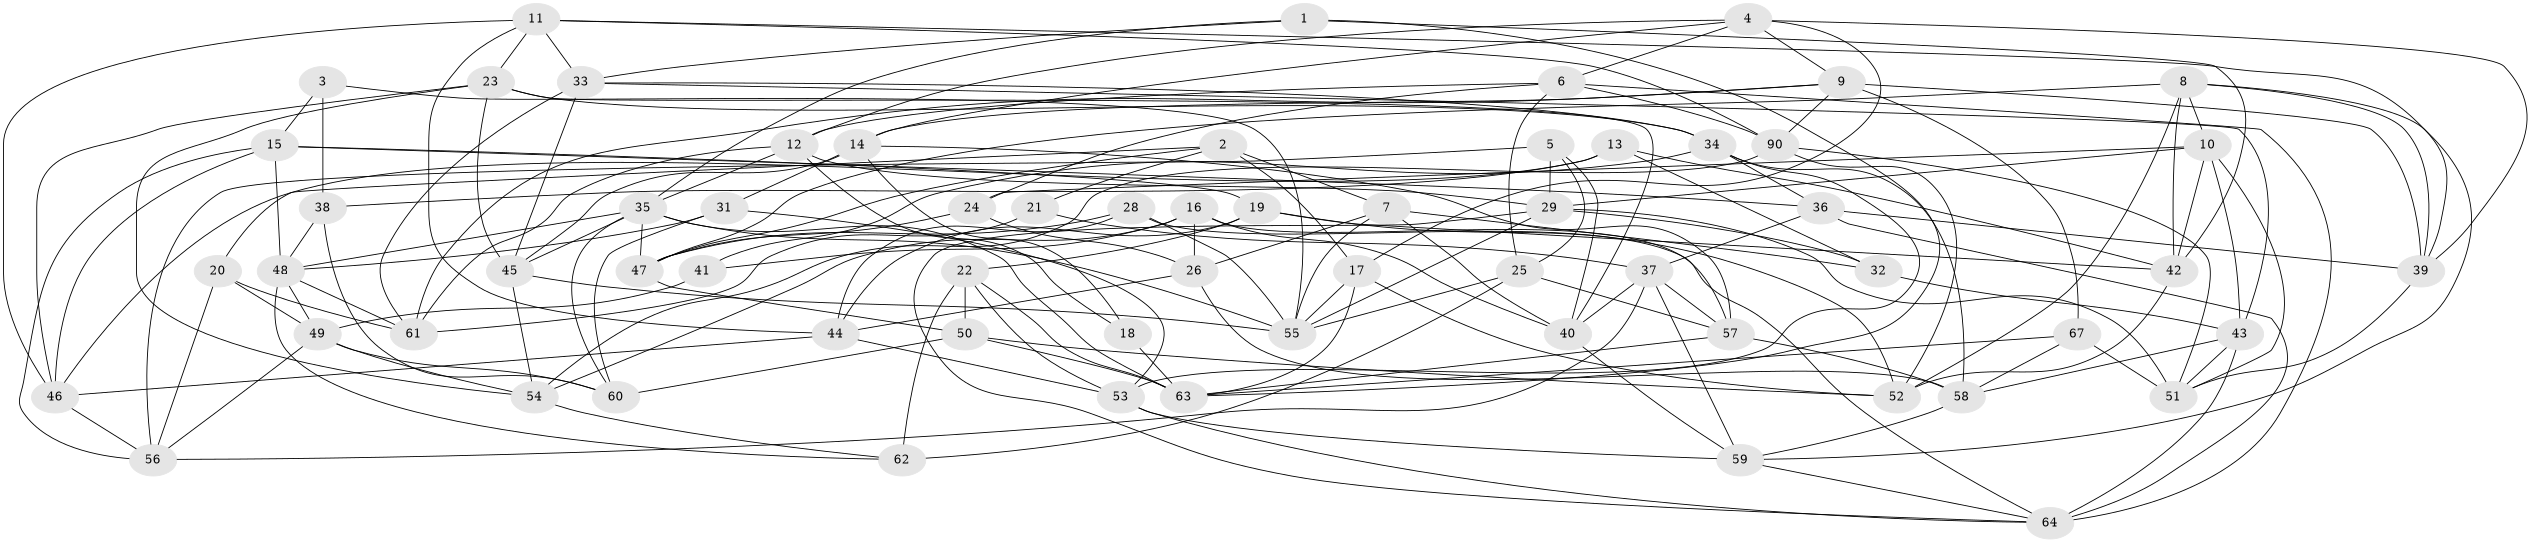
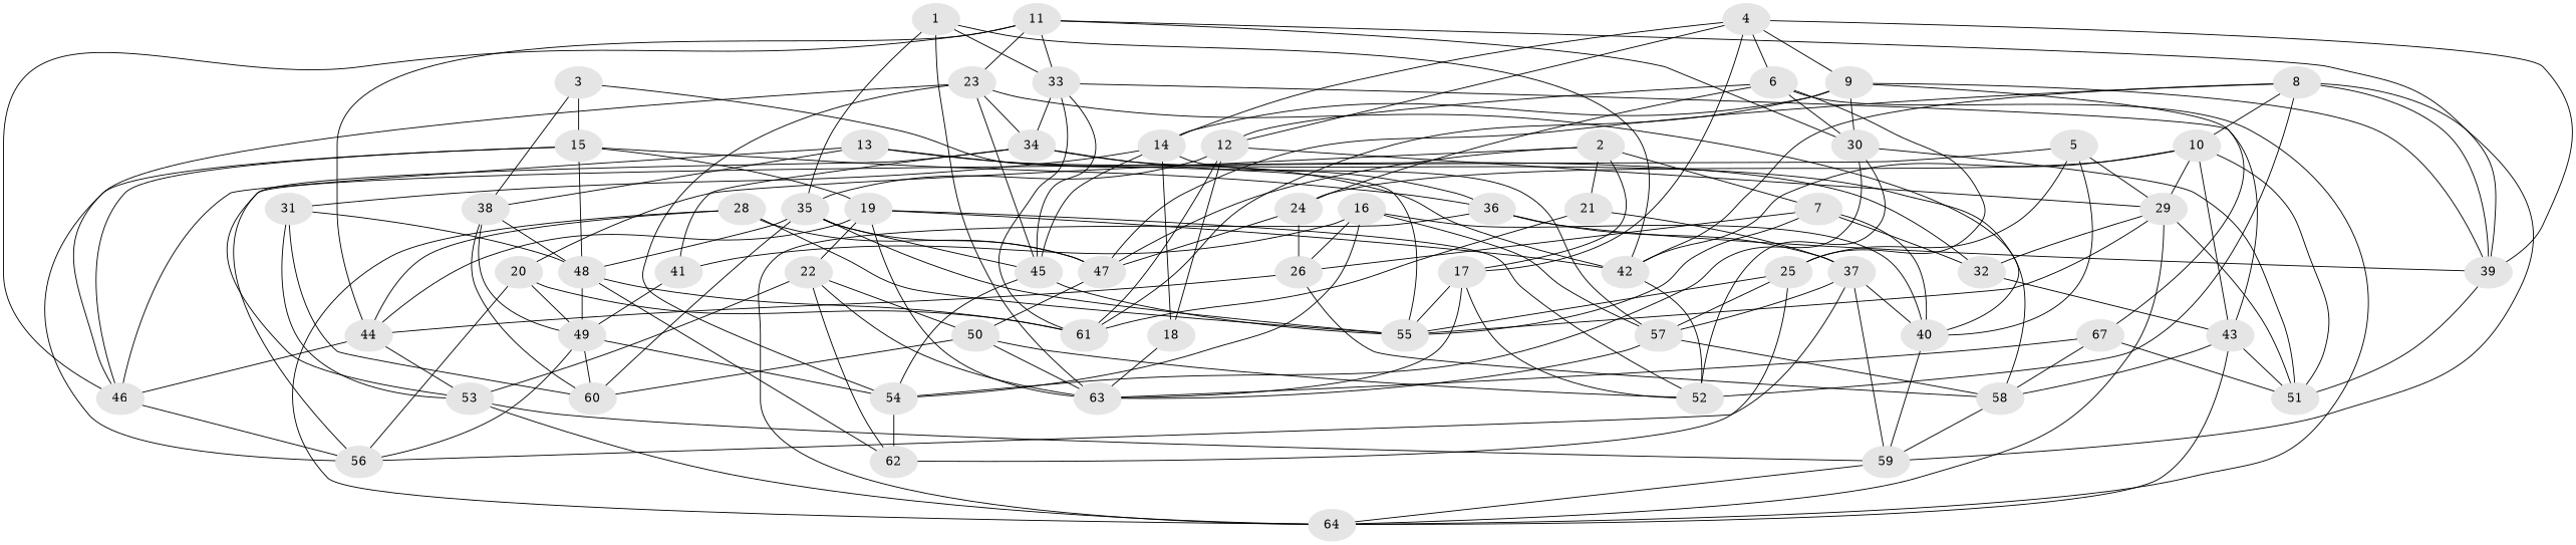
  graph {
    node [color=gray90 style=filled]
    edge [weight=1.0]
    1
    33
    35
    42
    63
    61
    43
    45
    34
    47
    55
    48
    60
    52
    2
    7
    17
    20
    21
    40
    26
    32
    56
    49
    37
    50
    3
    15
    38
    46
    19
    36
    4
    6
    9
    12
    14
    39
    25
    24
-   30 [label=90]
+   30
    64
    n43 [label=67]
    29
    18
    31
    57
    51
    5
    62
    59
    54
    44
    58
    8
    10
    11
    23
    53
    13
    22
    16
    41
    28
    1 -- 33
    1 -- 35
    1 -- 42
    1 -- 63
    33 -- 61
    33 -- 43
    33 -- 45
    33 -- 34
    35 -- 45
    35 -- 47
    35 -- 55
    35 -- 48 [weight=2.0]
    35 -- 60
    42 -- 52
    43 -- 64
    43 -- 51
    43 -- 58
    45 -- 55
    45 -- 54
    34 -- 36
    34 -- 58
    34 -- 53
    34 -- 41
    47 -- 50
    48 -- 61
    48 -- 49
    48 -- 62
    2 -- 47
    2 -- 7
    2 -- 17 [weight=2.0]
    2 -- 20
    2 -- 21
    7 -- 55
    7 -- 40
    7 -- 26
    7 -- 32 [weight=2.0]
    17 -- 63
    17 -- 55
    17 -- 52
    20 -- 61
    20 -- 56
    20 -- 49
    21 -- 61
    21 -- 37
    40 -- 59
    26 -- 44
    26 -- 58
    32 -- 43
    49 -- 60
    49 -- 56
    49 -- 54
    37 -- 40
    37 -- 56
    37 -- 57
    37 -- 59
    50 -- 63
    50 -- 60 [weight=2.0]
    50 -- 52
    3 -- 55
    3 -- 15
    3 -- 38
    15 -- 48
    15 -- 56
    15 -- 46
    15 -- 19
    15 -- 36
    38 -- 48
    38 -- 60
+   38 -- 49 [weight=2.0]
    46 -- 56
    19 -- 42
-   35 -- 63
+   19 -- 63
    19 -- 52
    19 -- 44
    19 -- 22
    36 -- 37
    36 -- 39
    36 -- 64 [weight=2.0]
    4 -- 17
    4 -- 6
    4 -- 9
    4 -- 12
    4 -- 14
    4 -- 39
    6 -- 12
    6 -- 25
    6 -- 24
    6 -- 30
    6 -- 64
    9 -- 61
    9 -- 14
    9 -- 39
    9 -- 30
    9 -- n43
    12 -- 35
    12 -- 61
    12 -- 29
    12 -- 18
    14 -- 45
    14 -- 18
    14 -- 31
    14 -- 57
    39 -- 51
    25 -- 55
    25 -- 57
    25 -- 62 [weight=2.0]
    24 -- 47
    24 -- 26
    30 -- 52
    30 -- 51
    30 -- 54
    n43 -- 63
    n43 -- 51
    n43 -- 58
    29 -- 55
    29 -- 32 [weight=2.0]
    29 -- 64
    29 -- 51
    18 -- 63 [weight=2.0]
    31 -- 48
    31 -- 60
    31 -- 53
    57 -- 63
    57 -- 58
    5 -- 40
    5 -- 56
    5 -- 25
    5 -- 29
    59 -- 64
    54 -- 62
    44 -- 46
    44 -- 53
    58 -- 59
    8 -- 42
    8 -- 47
    8 -- 52
    8 -- 39
    8 -- 59
    8 -- 10
    10 -- 42
    10 -- 43
    10 -- 24
    10 -- 29
    10 -- 51
    11 -- 33
    11 -- 46
    11 -- 39
    11 -- 30
    11 -- 44
    11 -- 23
    23 -- 45
    23 -- 34
    23 -- 40
    23 -- 46
    23 -- 54
    53 -- 64
    53 -- 59
    13 -- 42
    13 -- 32
    13 -- 38
    13 -- 46
    22 -- 63 [weight=2.0]
    22 -- 50
    22 -- 62
    22 -- 53
    16 -- 40
    16 -- 26 [weight=2.0]
    16 -- 57
    16 -- 54
    16 -- 41
    41 -- 49 [weight=2.0]
    28 -- 47
    28 -- 55
    28 -- 64
    28 -- 44
  }
